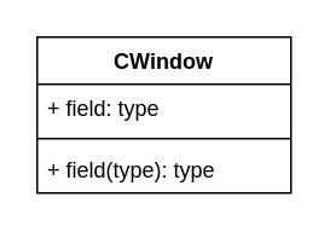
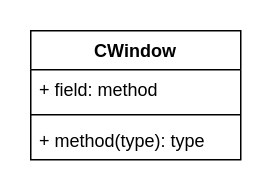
  <mxCell id="0" />
  <mxCell id="1" parent="0" />
  <mxCell id="2" value="CWindow" style="swimlane;fontStyle=1;align=center;verticalAlign=top;childLayout=stackLayout;horizontal=1;startSize=26;horizontalStack=0;resizeParent=1;resizeParentMax=0;resizeLast=0;collapsible=1;marginBottom=0;" vertex="1" parent="1"><mxGeometry x="20" y="20" width="140" height="86" as="geometry" /></mxCell>
- <mxCell id="3" value="+ field: type" style="text;strokeColor=none;fillColor=none;align=left;verticalAlign=top;spacingLeft=4;spacingRight=4;overflow=hidden;rotatable=0;points=[[0,0.5],[1,0.5]];portConstraint=eastwest;" vertex="1" parent="2"><mxGeometry y="26" width="140" height="26" as="geometry" /></mxCell>
+ <mxCell id="3" value="+ field: method" style="text;strokeColor=none;fillColor=none;align=left;verticalAlign=top;spacingLeft=4;spacingRight=4;overflow=hidden;rotatable=0;points=[[0,0.5],[1,0.5]];portConstraint=eastwest;" vertex="1" parent="2"><mxGeometry y="26" width="140" height="26" as="geometry" /></mxCell>
  <mxCell id="4" value="" style="line;strokeWidth=1;fillColor=none;align=left;verticalAlign=middle;spacingTop=-1;spacingLeft=3;spacingRight=3;rotatable=0;labelPosition=right;points=[];portConstraint=eastwest;" vertex="1" parent="2"><mxGeometry y="52" width="140" height="8" as="geometry" /></mxCell>
- <mxCell id="5" value="+ field(type): type" style="text;strokeColor=none;fillColor=none;align=left;verticalAlign=top;spacingLeft=4;spacingRight=4;overflow=hidden;rotatable=0;points=[[0,0.5],[1,0.5]];portConstraint=eastwest;" vertex="1" parent="2"><mxGeometry y="60" width="140" height="26" as="geometry" /></mxCell>
+ <mxCell id="5" value="+ method(type): type" style="text;strokeColor=none;fillColor=none;align=left;verticalAlign=top;spacingLeft=4;spacingRight=4;overflow=hidden;rotatable=0;points=[[0,0.5],[1,0.5]];portConstraint=eastwest;" vertex="1" parent="2"><mxGeometry y="60" width="140" height="26" as="geometry" /></mxCell>
